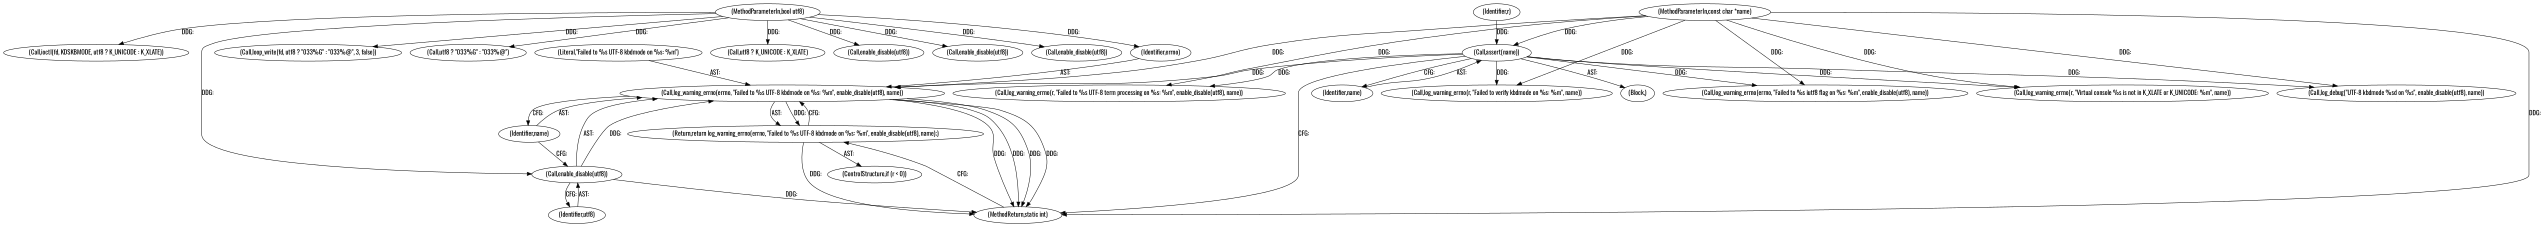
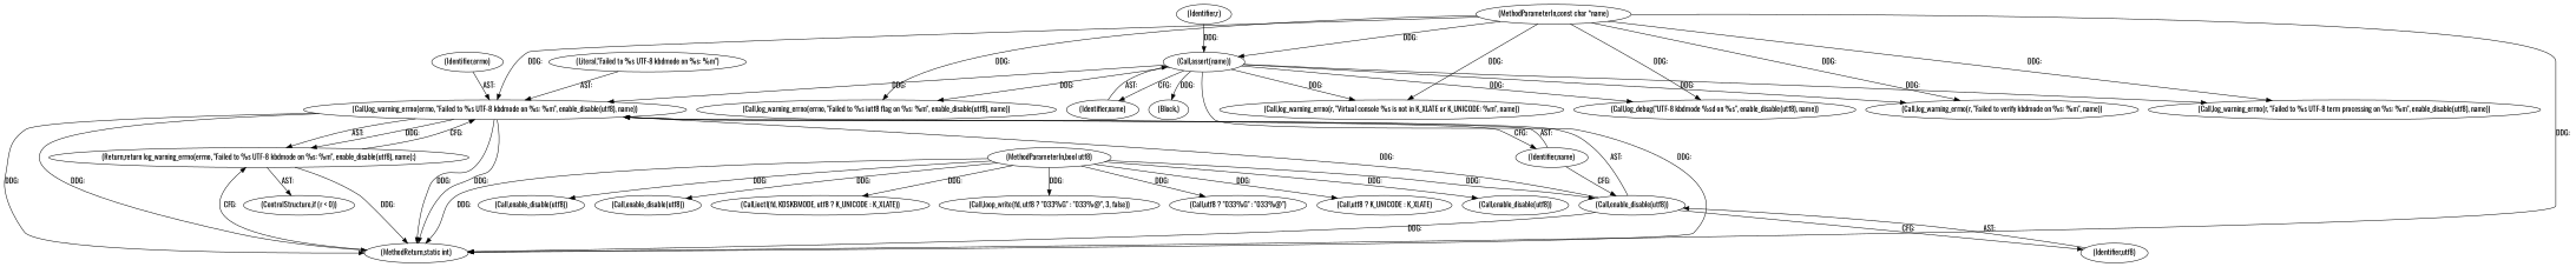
  digraph {
    fontname=Oswald
    node [fontname=Oswald]
    edge [fontname=Oswald]
    n1 [label="(Call,log_warning_errno(errno, \"Failed to %s UTF-8 kbdmode on %s: %m\", enable_disable(utf8), name))"]
    n2 [label="(Return,return log_warning_errno(errno, \"Failed to %s UTF-8 kbdmode on %s: %m\", enable_disable(utf8), name);)"]
    n3 [label="(MethodReturn,static int)"]
    n4 [label="(Identifier,name)"]
    n5 [label="(ControlStructure,if (r < 0))"]
    n6 [label="(Call,enable_disable(utf8))"]
    n7 [label="(Identifier,utf8)"]
    n8 [label="(MethodParameterIn,bool utf8)"]
    n9 [label="(Call,utf8 ? K_UNICODE : K_XLATE)"]
    n10 [label="(Call,enable_disable(utf8))"]
    n11 [label="(Call,enable_disable(utf8))"]
    n12 [label="(Call,enable_disable(utf8))"]
    n13 [label="(Call,ioctl(fd, KDSKBMODE, utf8 ? K_UNICODE : K_XLATE))"]
    n14 [label="(Call,loop_write(fd, utf8 ? \"\033%G\" : \"\033%@\", 3, false))"]
    n15 [label="(Call,utf8 ? \"\033%G\" : \"\033%@\")"]
    n16 [label="(Call,assert(name))"]
    n17 [label="(Call,log_warning_errno(r, \"Failed to %s UTF-8 term processing on %s: %m\", enable_disable(utf8), name))"]
    n18 [label="(Identifier,name)"]
    n19 [label="(Call,log_warning_errno(errno, \"Failed to %s iutf8 flag on %s: %m\", enable_disable(utf8), name))"]
    n20 [label="(Call,log_warning_errno(r, \"Failed to verify kbdmode on %s: %m\", name))"]
    n21 [label="(Block,)"]
    n22 [label="(Call,log_warning_errno(r, \"Virtual console %s is not in K_XLATE or K_UNICODE: %m\", name))"]
    n23 [label="(Call,log_debug(\"UTF-8 kbdmode %sd on %s\", enable_disable(utf8), name))"]
    n24 [label="(MethodParameterIn,const char *name)"]
    n25 [label="(Literal,\"Failed to %s UTF-8 kbdmode on %s: %m\")"]
    n26 [label="(Identifier,r)"]
    n27 [label="(Identifier,errno)"]
    n1 -> n2 [label="AST: "]
    n1 -> n2 [label="DDG: "]
    n1 -> n3 [label="DDG: "]
    n1 -> n3 [label="DDG: "]
    n1 -> n3 [label="DDG: "]
    n1 -> n3 [label="DDG: "]
    n1 -> n4 [label="CFG: "]
    n2 -> n1 [label="CFG: "]
    n2 -> n3 [label="DDG: "]
    n2 -> n5 [label="AST: "]
    n3 -> n2 [label="CFG: "]
    n4 -> n1 [label="AST: "]
    n4 -> n6 [label="CFG: "]
    n6 -> n1 [label="AST: "]
    n6 -> n1 [label="DDG: "]
    n6 -> n3 [label="DDG: "]
    n6 -> n7 [label="CFG: "]
    n7 -> n6 [label="AST: "]
-   n8 -> n27 [label="DDG: "]
+   n8 -> n3 [label="DDG: "]
    n8 -> n6 [label="DDG: "]
    n8 -> n9 [label="DDG: "]
    n8 -> n10 [label="DDG: "]
    n8 -> n11 [label="DDG: "]
    n8 -> n12 [label="DDG: "]
    n8 -> n13 [label="DDG: "]
    n8 -> n14 [label="DDG: "]
    n8 -> n15 [label="DDG: "]
    n16 -> n1 [label="DDG: "]
-   n16 -> n3 [label="CFG: "]
+   n16 -> n3 [label="DDG: "]
    n16 -> n17 [label="DDG: "]
    n16 -> n18 [label="CFG: "]
    n16 -> n19 [label="DDG: "]
    n16 -> n20 [label="DDG: "]
-   n16 -> n21 [label="AST: "]
+   n16 -> n21 [label="DDG: "]
    n16 -> n22 [label="DDG: "]
    n16 -> n23 [label="DDG: "]
    n18 -> n16 [label="AST: "]
    n24 -> n1 [label="DDG: "]
    n24 -> n3 [label="DDG: "]
    n24 -> n16 [label="DDG: "]
    n24 -> n17 [label="DDG: "]
    n24 -> n19 [label="DDG: "]
    n24 -> n20 [label="DDG: "]
    n24 -> n22 [label="DDG: "]
    n24 -> n23 [label="DDG: "]
    n25 -> n1 [label="AST: "]
    n26 -> n16 [label="DDG: "]
    n27 -> n1 [label="AST: "]
  }
